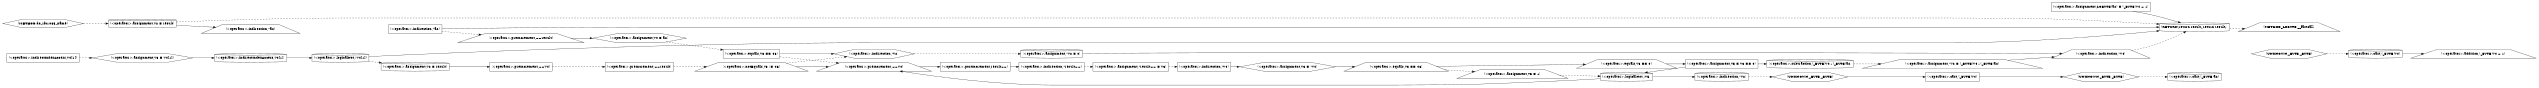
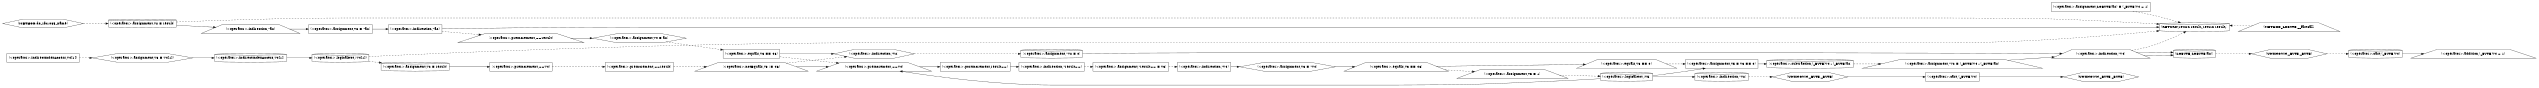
  digraph {
    rankdir=LR
    node [shape=box]
    edge [style=solid]
    n1 [label="(<operator>.assignment,v2 = result)" shape=cylinder]
    n2 [label="(<operator>.indirection,*a2)" shape=trapezium]
    n3 [label="(RETURN,return result;,return result;)" shape=cylinder]
+   n4 [label="(<operator>.assignment,v3 = *a2)"]
    n5 [label="(METHOD_LOBYTE,__fastcall)" shape=trapezium]
    n6 [label="(<operator>.indirection,*a2)"]
    n7 [label="(<operator>.preIncrement,++result)" shape=trapezium]
    n8 [label="(<operator>.assignment,v4 = a2)" shape=hexagon]
    n9 [label="(<operator>.equals,v3 == 46)"]
    n10 [label="(<operator>.preIncrement,++v4)" shape=trapezium]
    n11 [label="(<operator>.indirection,*v2)" shape=hexagon]
    n12 [label="(<operator>.postIncrement,result++)"]
    n13 [label="(<operator>.assignment,*v2 = 0)" shape=cylinder]
    n14 [label="(<operator>.indirection,*result++)"]
    n15 [label="(<operator>.assignment,*result++ = v3)"]
    n16 [label="(<operator>.indirection,*v4)"]
    n17 [label="(<operator>.assignment,v3 = *v4)" shape=hexagon]
    n18 [label="(<operator>.equals,v3 == 46)" shape=trapezium]
    n19 [label="(<operator>.assignment,v5 = 1)" shape=trapezium]
    n20 [label="(<operator>.equals,v3 == 0)" shape=trapezium]
    n21 [label="(<operator>.logicalNot,!v5)" shape=cylinder]
    n22 [label="(<operator>.assignment,v5 = v3 == 0)"]
    n23 [label="(<operator>.indirection,*v2)" shape=cylinder]
    n24 [label="(<operator>.subtraction,(_BYTE)v4 - (_BYTE)a2)" shape=cylinder]
    n25 [label="(UNKNOWN,_BYTE,_BYTE)" shape=hexagon]
    n26 [label="(<operator>.assignment,*v2 = (_BYTE)v4 - (_BYTE)a2)" shape=trapezium]
    n27 [label="(<operator>.indirection,*v4)" shape=trapezium]
+   n28 [label="(LOBYTE,LOBYTE(a2))" shape=cylinder]
    n29 [label="(<operator>.cast,(_BYTE)v4)"]
    n30 [label="(UNKNOWN,_BYTE,_BYTE)" shape=hexagon]
-   n31 [label="(<operator>.cast,(_BYTE)a2)" shape=cylinder]
    n32 [label="(UNKNOWN,_BYTE,_BYTE)" shape=hexagon]
    n33 [label="(<operator>.assignment,LOBYTE(a2) = (_BYTE)v4 + 1)"]
    n34 [label="(<operator>.cast,(_BYTE)v4)" shape=cylinder]
    n35 [label="(<operator>.addition,(_BYTE)v4 + 1)" shape=trapezium]
    n36 [label="(<operator>.assignment,v3 = v4[1])" shape=hexagon]
    n37 [label="(<operator>.indirectIndexAccess,v4[1])" shape=cylinder]
    n38 [label="(<operator>.logicalNot,!v4[1])" shape=cylinder]
    n39 [label="(<operator>.indirectIndexAccess,v4[1])"]
    n40 [label="(<operator>.assignment,v2 = result)" shape=cylinder]
    n41 [label="(<operator>.preIncrement,++v4)"]
    n42 [label="(<operator>.preIncrement,++result)"]
    n43 [label="(<operator>.notEquals,v3 != 46)" shape=trapezium]
    n44 [label="(METHOD,do_rfc1035_name)" shape=hexagon]
    n1 -> n2
    n1 -> n3 [style=dashed]
-   n3 -> n5 [style=dashed]
+   n2 -> n4
+   n5 -> n3 [style=dashed]
+   n4 -> n6
    n6 -> n3
    n6 -> n7 [style=dashed]
    n7 -> n8
    n8 -> n9 [style=dashed]
    n9 -> n10 [style=dashed]
    n9 -> n11
    n10 -> n12
    n11 -> n13 [style=dashed]
    n12 -> n14
    n13 -> n27
    n14 -> n15 [style=dashed]
    n15 -> n16 [style=dashed]
    n16 -> n17
    n17 -> n18
    n18 -> n19 [style=dashed]
    n18 -> n20
    n19 -> n21 [style=dashed]
-   n20 -> n22
+   n20 -> n22 [style=dashed]
    n21 -> n10
    n21 -> n23
-   n22 -> n21
+   n21 -> n22
    n22 -> n24
    n23 -> n25 [style=dashed]
    n24 -> n26 [style=dashed]
    n25 -> n29
    n26 -> n27
    n27 -> n3 [style=dashed]
+   n27 -> n28
+   n27 -> n28
+   n28 -> n32 [style=dashed]
    n29 -> n30
-   n30 -> n31 [style=dashed]
    n32 -> n34 [style=dashed]
-   n33 -> n3
+   n33 -> n3 [style=dashed]
    n34 -> n35
    n36 -> n37
    n37 -> n38
-   n38 -> n3
+   n38 -> n3 [style=dashed]
    n38 -> n40 [style=dashed]
    n39 -> n36 [style=dashed]
    n40 -> n41
    n41 -> n42 [style=dashed]
    n42 -> n43 [style=dashed]
    n43 -> n10
    n43 -> n11 [style=dashed]
    n44 -> n1 [style=dashed]
  }
